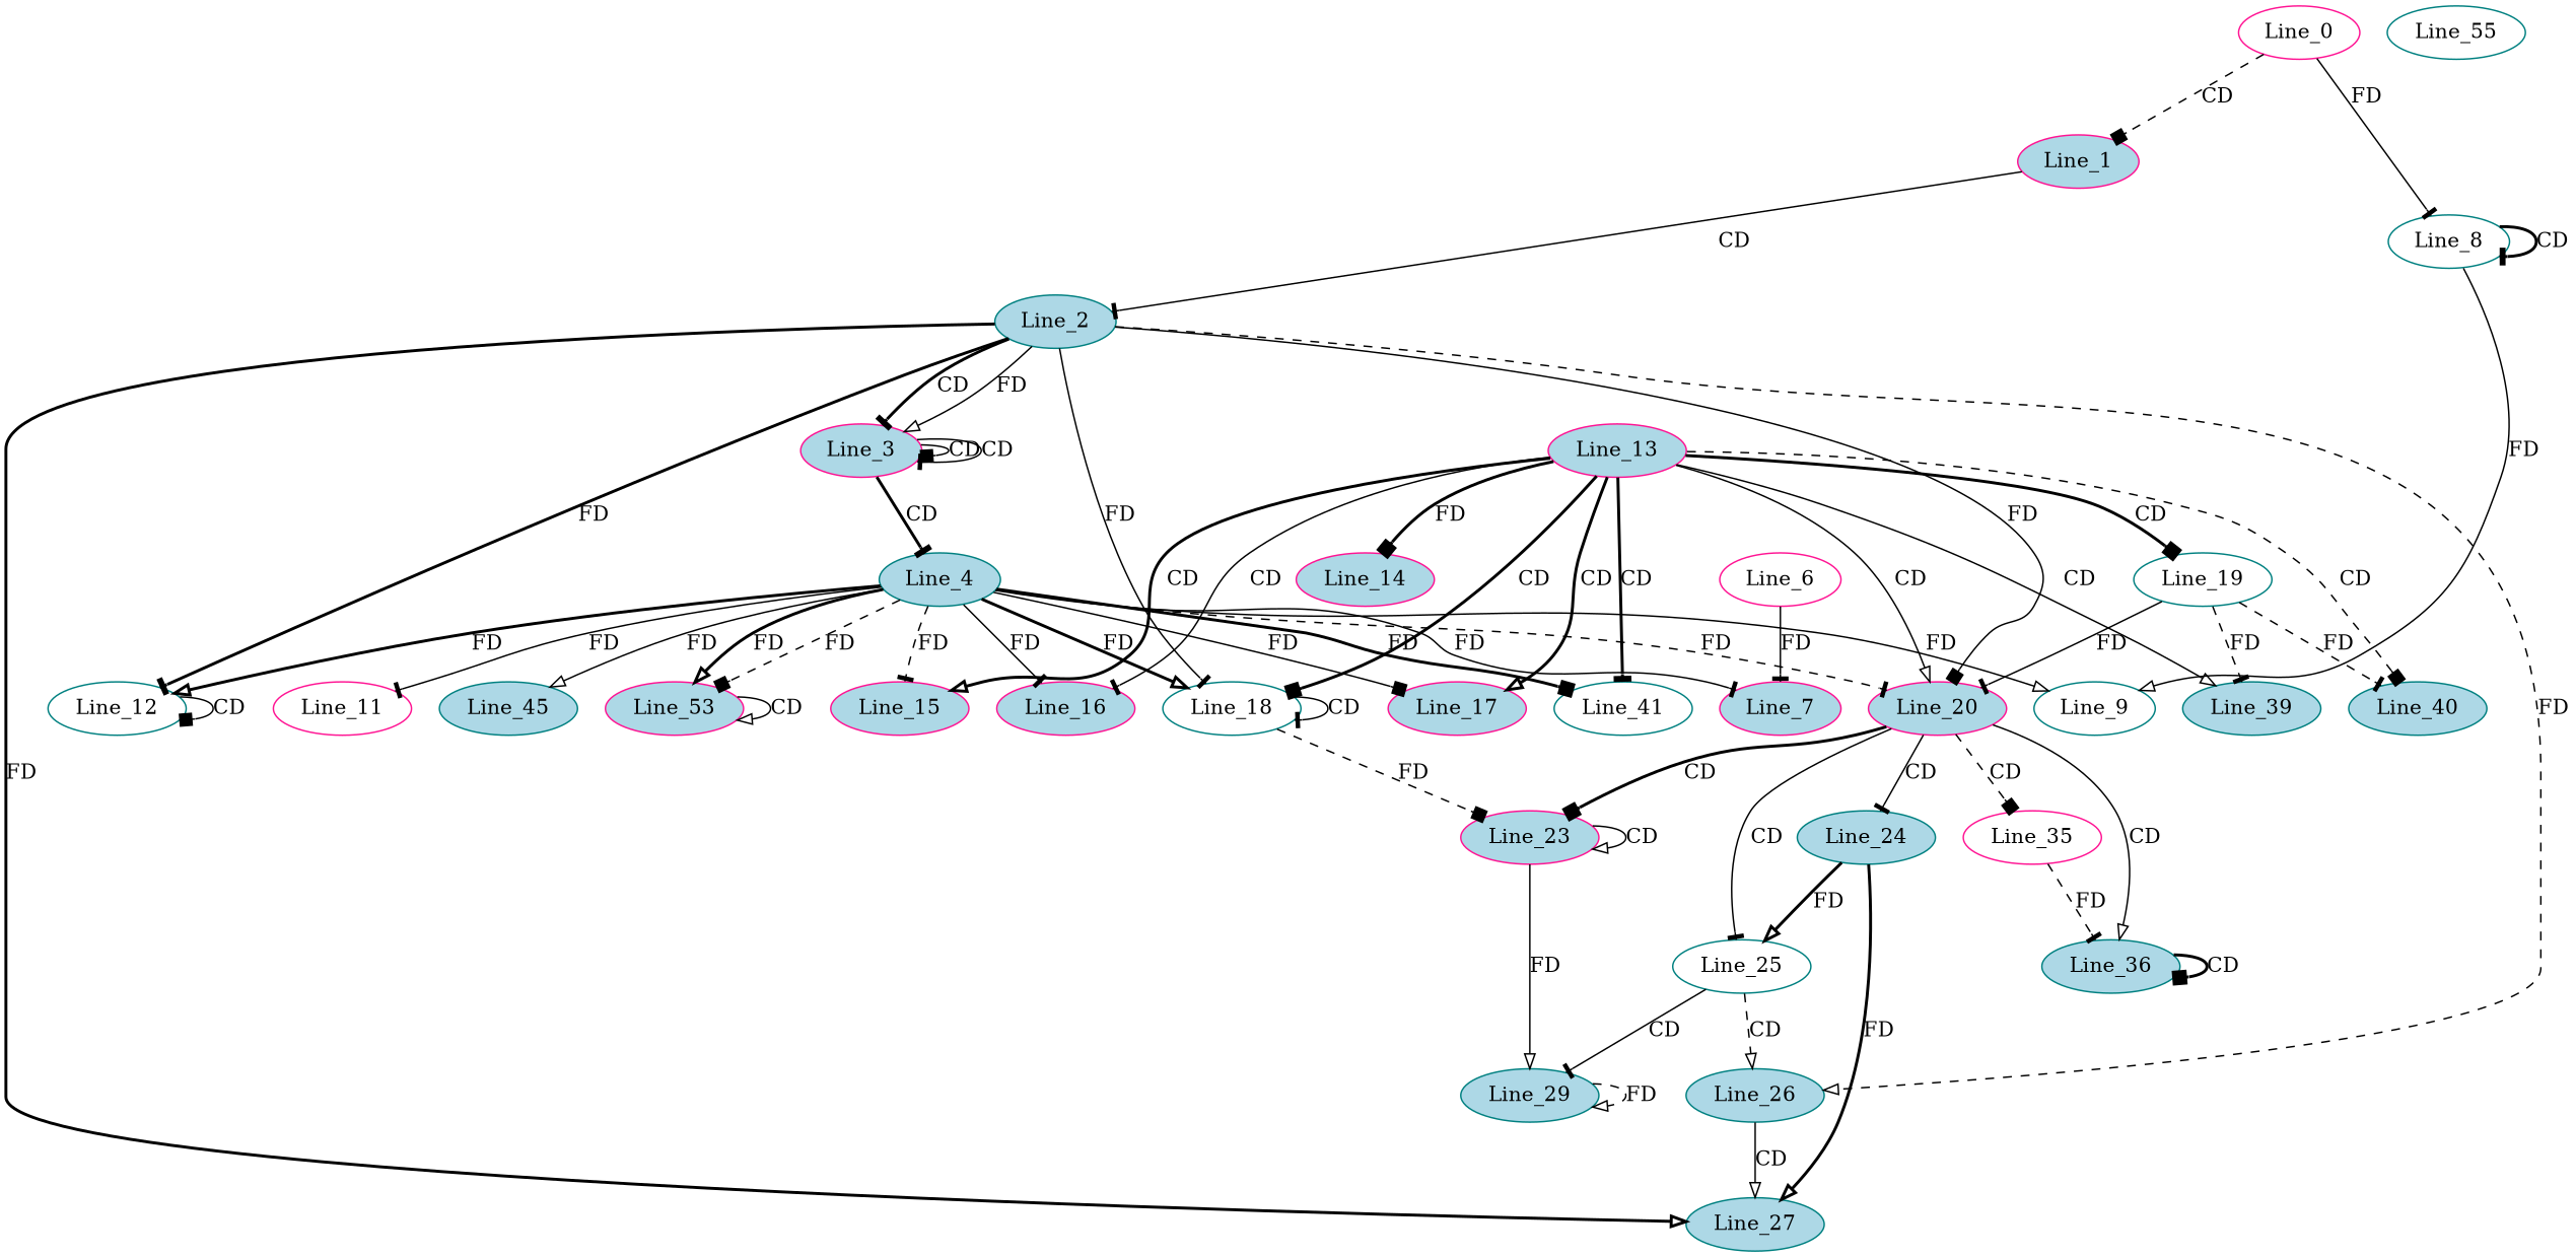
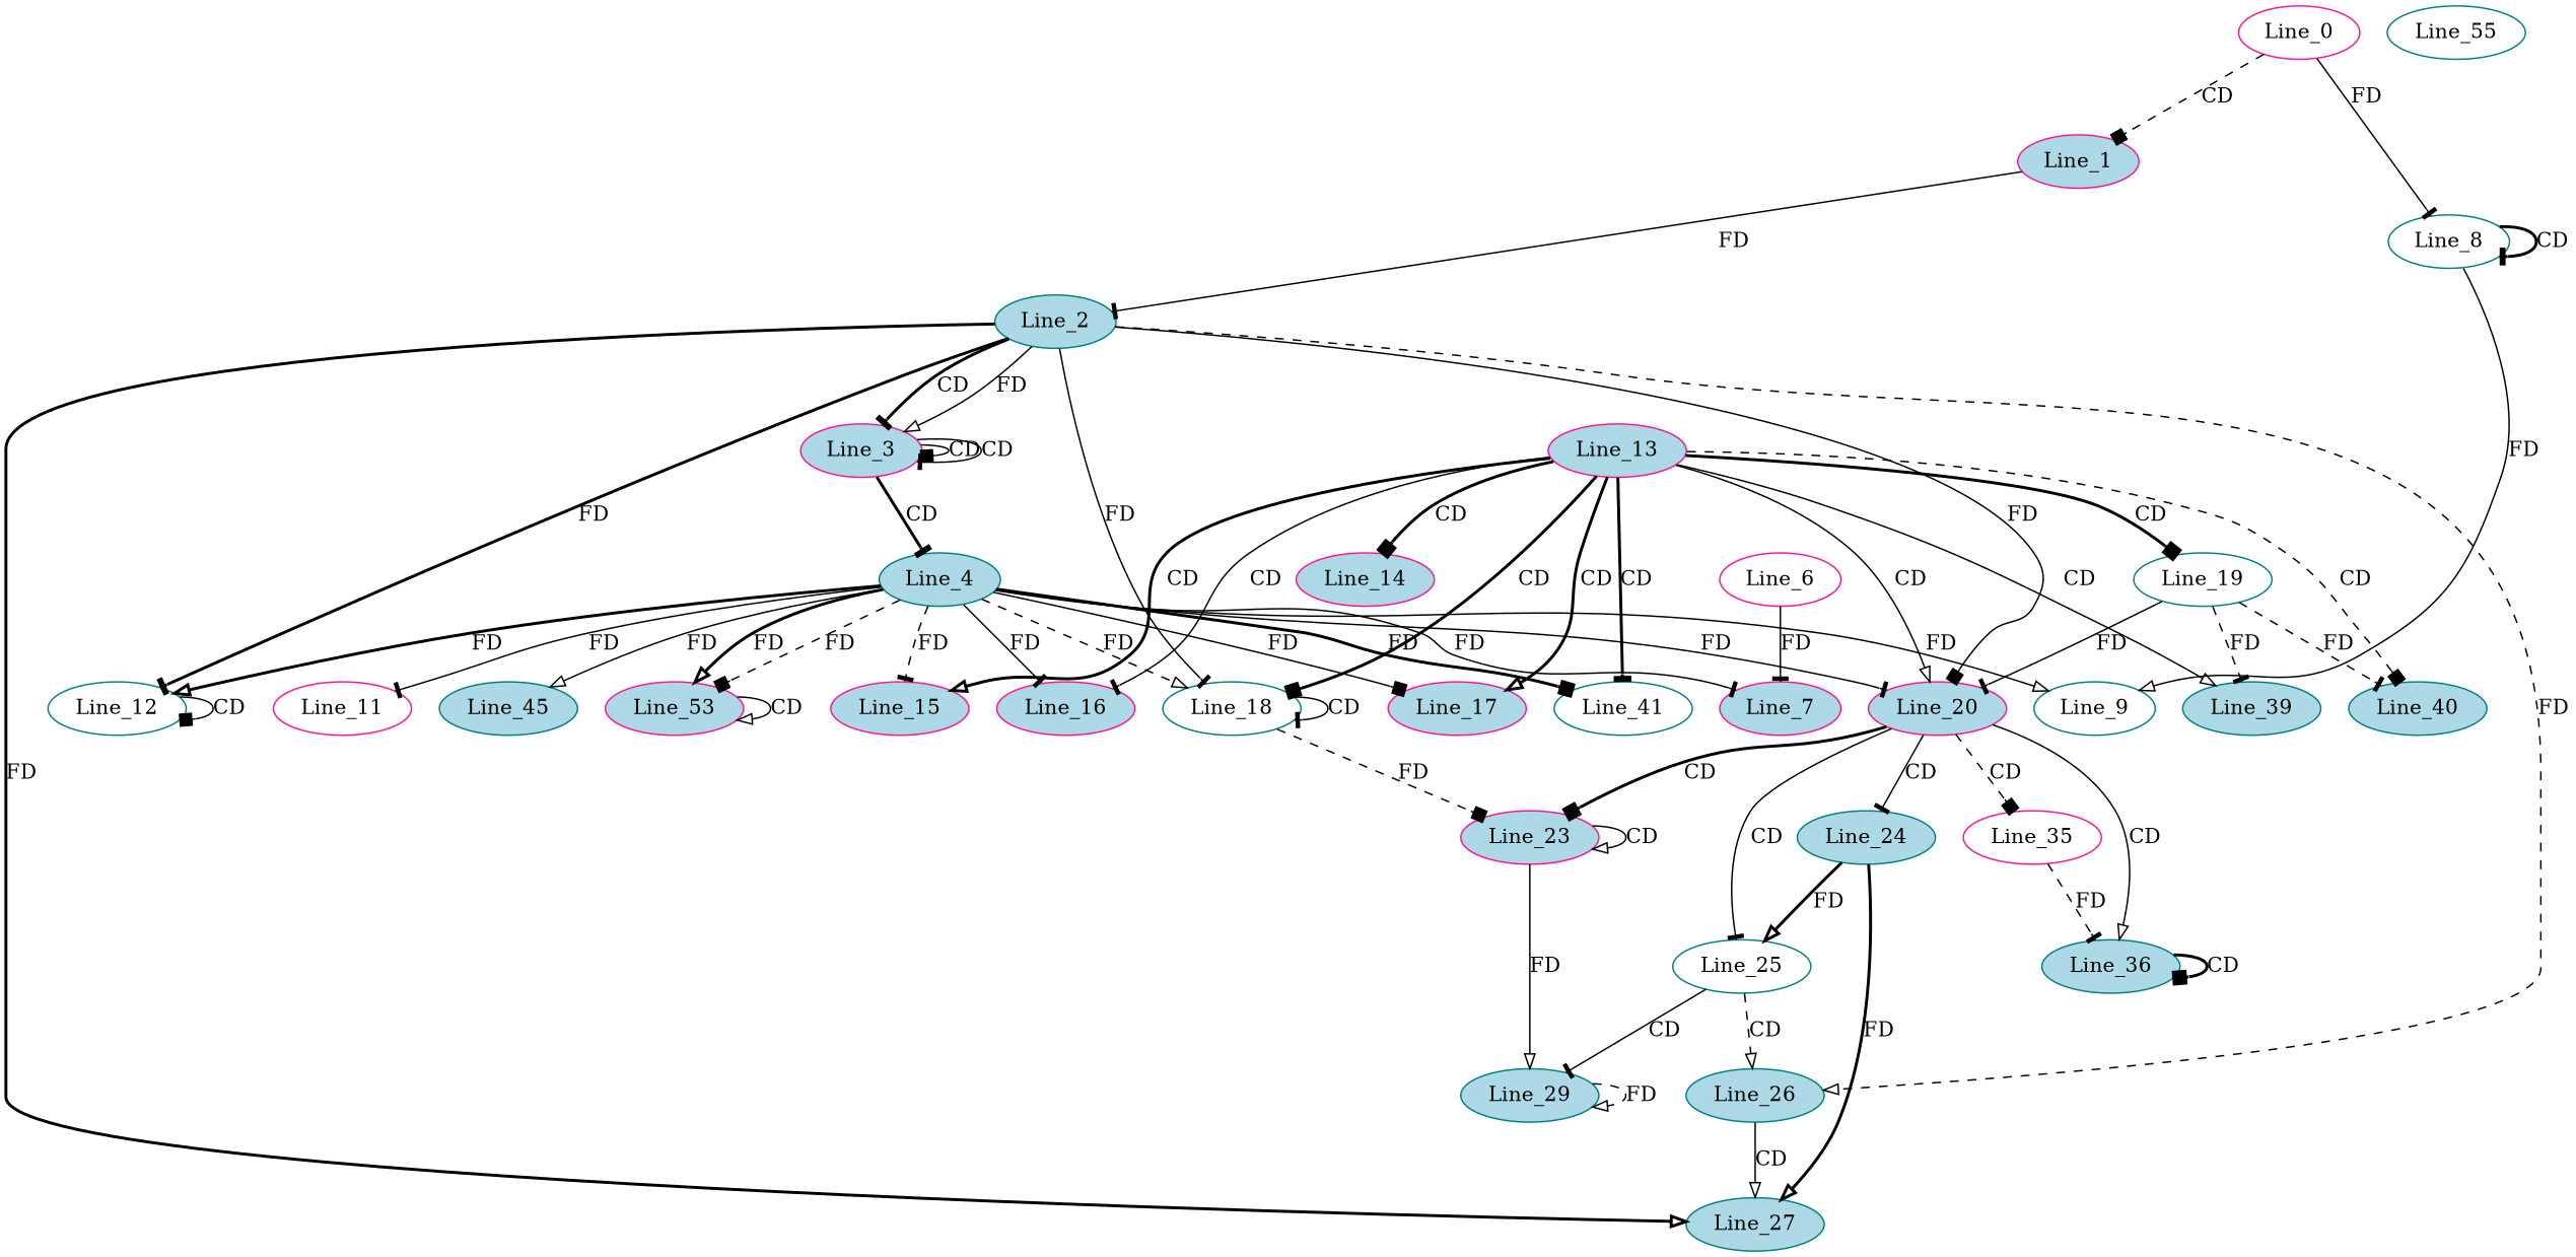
  digraph {
    node [color=teal fillcolor=lightblue style=filled]
    edge [arrowhead=tee style=solid]
    Line_0 [color=deeppink fillcolor=white]
    Line_1 [color=deeppink]
    Line_8 [fillcolor=white]
    Line_2
    Line_3 [color=deeppink]
    Line_12 [fillcolor=white]
    Line_18 [fillcolor=white]
    Line_20 [color=deeppink]
    Line_26
    Line_27
    Line_4
    Line_9 [fillcolor=white]
    Line_23 [color=deeppink]
    Line_24
    Line_25 [fillcolor=white]
    Line_35 [color=deeppink fillcolor=white]
    Line_36
    Line_7 [color=deeppink]
    Line_11 [color=deeppink fillcolor=white]
    Line_15 [color=deeppink]
    Line_16 [color=deeppink]
    Line_17 [color=deeppink]
    Line_41 [fillcolor=white]
    Line_45
    Line_53 [color=deeppink]
    Line_6 [color=deeppink fillcolor=white]
    Line_13 [color=deeppink]
    Line_14 [color=deeppink]
    Line_19 [fillcolor=white]
    Line_39
    Line_40
    Line_29
    Line_55 [fillcolor=white]
    Line_0 -> Line_1 [arrowhead=box label=CD style=dashed]
    Line_0 -> Line_8 [label=FD]
-   Line_1 -> Line_2 [label=CD]
+   Line_1 -> Line_2 [label=FD]
    Line_8 -> Line_8 [label=CD style=bold]
    Line_8 -> Line_9 [arrowhead=onormal label=FD]
    Line_2 -> Line_3 [label=CD style=bold]
    Line_2 -> Line_3 [arrowhead=onormal label=FD]
    Line_2 -> Line_12 [label=FD style=bold]
    Line_2 -> Line_18 [label=FD]
    Line_2 -> Line_20 [arrowhead=box label=FD]
    Line_2 -> Line_26 [arrowhead=onormal label=FD style=dashed]
    Line_2 -> Line_27 [arrowhead=onormal label=FD style=bold]
    Line_3 -> Line_3 [arrowhead=box label=CD]
    Line_3 -> Line_3 [label=CD]
    Line_3 -> Line_4 [label=CD style=bold]
    Line_12 -> Line_12 [arrowhead=box label=CD]
    Line_18 -> Line_18 [label=CD]
    Line_18 -> Line_23 [arrowhead=box label=FD style=dashed]
    Line_20 -> Line_23 [arrowhead=box label=CD style=bold]
    Line_20 -> Line_24 [label=CD]
    Line_20 -> Line_25 [label=CD]
    Line_20 -> Line_35 [arrowhead=box label=CD style=dashed]
    Line_20 -> Line_36 [arrowhead=onormal label=CD]
    Line_26 -> Line_27 [arrowhead=onormal label=CD]
    Line_4 -> Line_12 [arrowhead=onormal label=FD style=bold]
-   Line_4 -> Line_18 [arrowhead=onormal label=FD style=bold]
-   Line_4 -> Line_20 [label=FD style=dashed]
+   Line_4 -> Line_18 [arrowhead=onormal label=FD style=dashed]
+   Line_4 -> Line_20 [label=FD]
    Line_4 -> Line_9 [arrowhead=onormal label=FD]
    Line_4 -> Line_7 [label=FD]
    Line_4 -> Line_11 [label=FD]
    Line_4 -> Line_15 [label=FD style=dashed]
    Line_4 -> Line_16 [label=FD]
    Line_4 -> Line_17 [arrowhead=box label=FD]
    Line_4 -> Line_41 [arrowhead=box label=FD style=bold]
    Line_4 -> Line_45 [arrowhead=onormal label=FD]
    Line_4 -> Line_53 [arrowhead=box label=FD style=dashed]
    Line_4 -> Line_53 [arrowhead=onormal label=FD style=bold]
    Line_23 -> Line_23 [arrowhead=onormal label=CD]
    Line_23 -> Line_29 [arrowhead=onormal label=FD]
    Line_24 -> Line_27 [arrowhead=onormal label=FD style=bold]
    Line_24 -> Line_25 [arrowhead=onormal label=FD style=bold]
    Line_25 -> Line_26 [arrowhead=onormal label=CD style=dashed]
    Line_25 -> Line_29 [label=CD]
    Line_35 -> Line_36 [label=FD style=dashed]
    Line_36 -> Line_36 [arrowhead=box label=CD style=bold]
    Line_53 -> Line_53 [arrowhead=onormal label=CD]
    Line_6 -> Line_7 [label=FD]
    Line_13 -> Line_18 [arrowhead=box label=CD style=bold]
    Line_13 -> Line_20 [arrowhead=onormal label=CD]
    Line_13 -> Line_15 [arrowhead=onormal label=CD style=bold]
    Line_13 -> Line_16 [label=CD]
    Line_13 -> Line_17 [arrowhead=onormal label=CD style=bold]
    Line_13 -> Line_41 [label=CD style=bold]
-   Line_13 -> Line_14 [arrowhead=box label=FD style=bold]
+   Line_13 -> Line_14 [arrowhead=box label=CD style=bold]
    Line_13 -> Line_19 [arrowhead=box label=CD style=bold]
    Line_13 -> Line_39 [arrowhead=onormal label=CD]
    Line_13 -> Line_40 [arrowhead=box label=CD style=dashed]
    Line_19 -> Line_20 [label=FD]
    Line_19 -> Line_39 [label=FD style=dashed]
    Line_19 -> Line_40 [label=FD style=dashed]
    Line_29 -> Line_29 [arrowhead=onormal label=FD style=dashed]
  }
